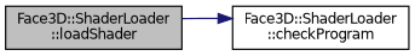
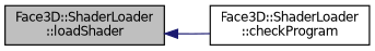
  digraph {
    rankdir=LR
    node [color=black fontname=Helvetica fontsize=10 shape=record style=filled]
    n1 [fillcolor=grey75 fontcolor=black height=0.2 label="Face3D::ShaderLoader\l::loadShader" width=0.4]
    n2 [fillcolor=white height=0.2 label="Face3D::ShaderLoader\l::checkProgram" width=0.4]
-   n2 -> n1 [color=midnightblue dir=back fontname=Helvetica fontsize=10 labelfontname=Helvetica labelfontsize=10 style=solid]
+   n1 -> n2 [color=midnightblue dir=back fontname=Helvetica fontsize=10 labelfontname=Helvetica labelfontsize=10 style=solid]
  }
